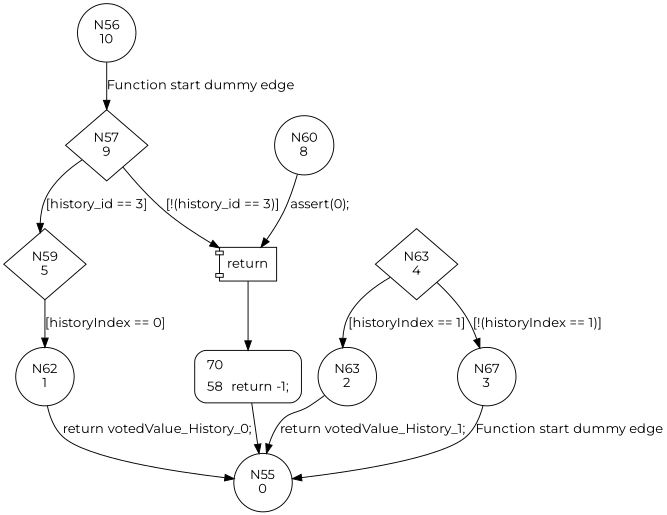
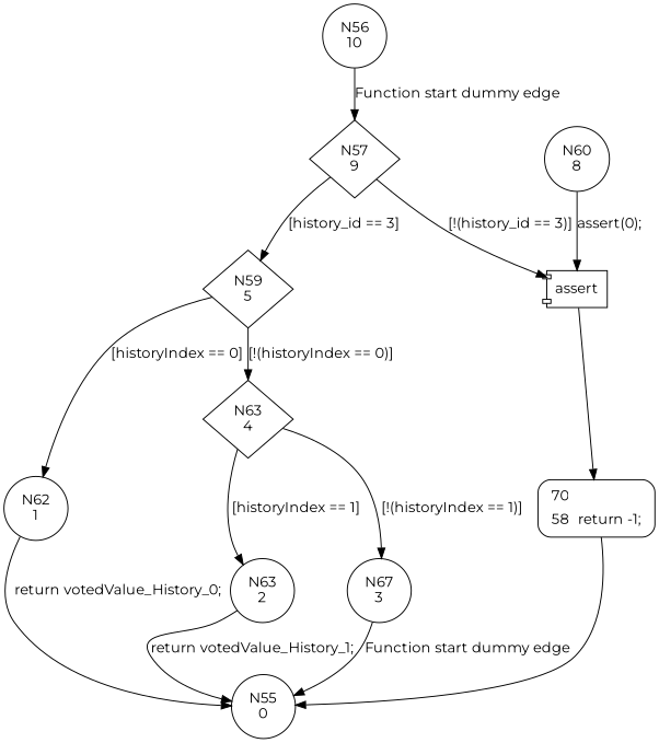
  digraph {
    fontname=Montserrat
    node [fontname=Montserrat shape=circle]
    edge [fontname=Montserrat]
    n1 [label="N56\n10"]
    n2 [label="N57\n9" shape=diamond]
    n3 [label="N59\n5" shape=diamond]
-   n4 [label=return shape=component]
+   n4 [label=assert shape=component]
    n5 [label="N62\n1"]
    n6 [label="N63\n4" shape=diamond]
    n7 [label="N60\n8"]
    n8 [label="N55\n0"]
    n9 [label="N63\n2"]
    n10 [label="N67\n3"]
    n11 [fillcolor=white label=<<table border="0" cellborder="0" cellpadding="3" bgcolor="white"><tr><td align="right">70</td><td align="left"></td></tr><tr><td align="right">58</td><td align="left">return -1;</td></tr></table>> penwidth=1 shape=Mrecord style="filled,bold"]
    n1 -> n2 [label="Function start dummy edge"]
    n2 -> n3 [label="[history_id == 3]"]
    n2 -> n4 [label="[!(history_id == 3)]"]
    n3 -> n5 [label="[historyIndex == 0]"]
+   n3 -> n6 [label="[!(historyIndex == 0)]"]
    n4 -> n11
    n5 -> n8 [label="return votedValue_History_0;"]
    n6 -> n9 [label="[historyIndex == 1]"]
    n6 -> n10 [label="[!(historyIndex == 1)]"]
    n7 -> n4 [label="assert(0);"]
    n9 -> n8 [label="return votedValue_History_1;"]
    n10 -> n8 [label="Function start dummy edge"]
    n11 -> n8
  }
